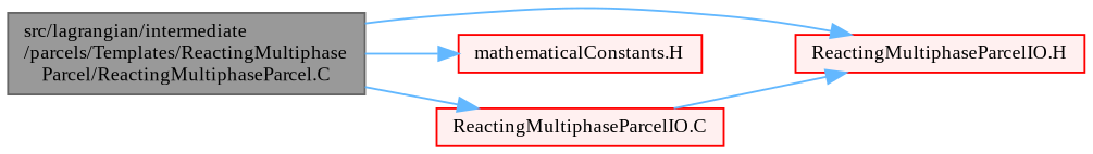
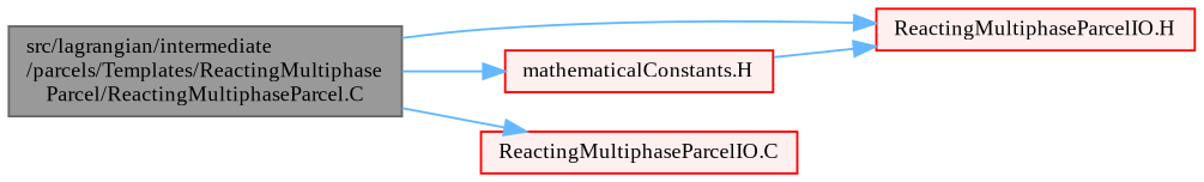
  digraph {
    fontname="Liberation Serif"
    rankdir=LR
    node [color=red fillcolor="#FFF0F0" fontname="Liberation Serif" fontsize=10 shape=box style=filled]
    edge [color=steelblue1 fontname="Liberation Serif" fontsize=10 labelfontname=Helvetica labelfontsize=10 style=solid]
    n1 [color=gray40 fillcolor=grey60 fontcolor=black height=0.2 label="src/lagrangian/intermediate\l/parcels/Templates/ReactingMultiphase\lParcel/ReactingMultiphaseParcel.C" width=0.4]
    n2 [height=0.2 label="ReactingMultiphaseParcelIO.H" width=0.4]
    n3 [height=0.2 label="mathematicalConstants.H" width=0.4]
    n4 [height=0.2 label="ReactingMultiphaseParcelIO.C" width=0.4]
    n1 -> n2
    n1 -> n3
    n1 -> n4
-   n4 -> n2
+   n3 -> n2
  }
